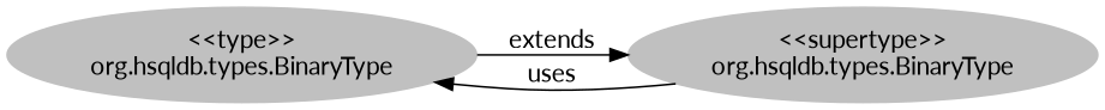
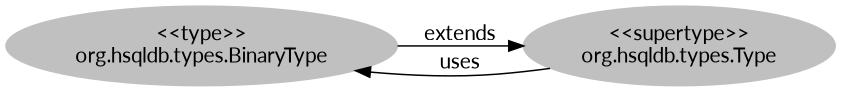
  digraph {
    rankdir=LR
    fontname=Lato
    node [color=grey style=filled fontname=Lato]
    edge [fontname=Lato]
    n1 [label="<<type>>\norg.hsqldb.types.BinaryType"]
-   n2 [label="<<supertype>>\norg.hsqldb.types.BinaryType"]
+   n2 [label="<<supertype>>\norg.hsqldb.types.Type"]
    n1 -> n2 [label=extends]
    n2 -> n1 [label=uses]
  }
